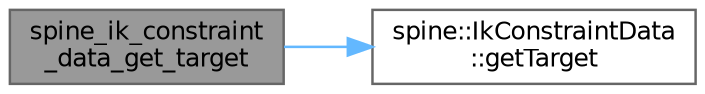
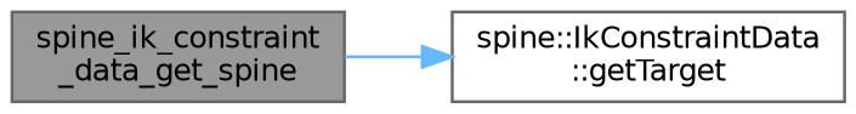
  digraph {
    rankdir=LR
    node [fontname=Helvetica fontsize=10 shape=box style=filled]
-   n1 [color=gray40 fillcolor=grey60 fontcolor=black height=0.2 label="spine_ik_constraint\l_data_get_target" width=0.4]
+   n1 [color=gray40 fillcolor=grey60 fontcolor=black height=0.2 label="spine_ik_constraint\l_data_get_spine" width=0.4]
    n2 [color=grey40 fillcolor=white height=0.2 label="spine::IkConstraintData\l::getTarget" width=0.4]
    n1 -> n2 [color=steelblue1 fontname=Helvetica fontsize=10 labelfontname=Helvetica labelfontsize=10 style=solid]
  }
